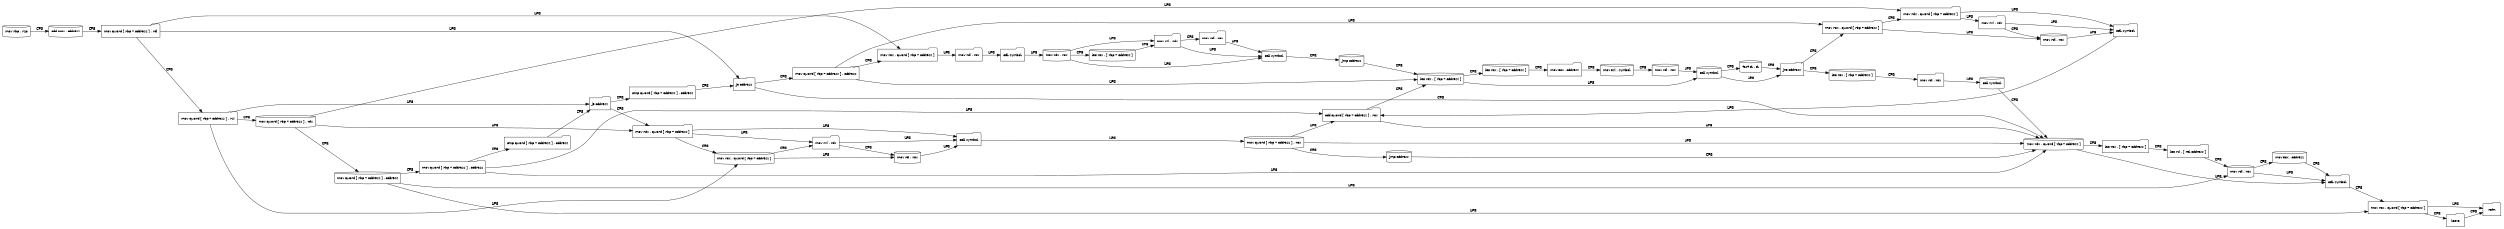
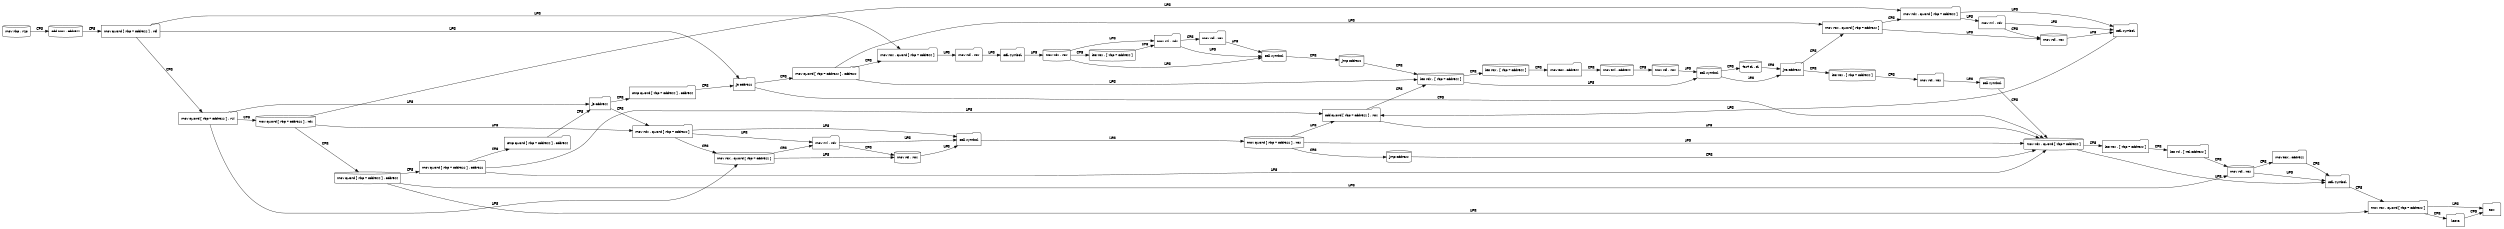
  digraph {
    fontname="Patrick Hand"
    rankdir=LR
    node [fontname="Patrick Hand" shape=folder]
    edge [fontname="Patrick Hand"]
    n1 [label="mov rbp , rsp" shape=cylinder]
    n2 [label="add mov , address" shape=cylinder]
    n3 [label="mov qword [ rbp - address ] , rdi"]
    n4 [label="mov qword [ rbp - address ] , rsi"]
    n5 [label="je address"]
    n6 [label="mov rax , qword [ rbp - address ]"]
    n7 [label="mov qword [ rbp - address ] , rdx" shape=cylinder]
    n8 [label="je address"]
    n9 [label="mov rax , qword [ rbp - address ]" shape=cylinder]
    n10 [label="mov rdx , qword [ rbp - address ]" shape=cylinder]
    n11 [label="mov qword [ rbp - address ] , address"]
    n12 [label="mov rdi , rax"]
    n13 [label="mov qword [ rbp - address ] , address" shape=cylinder]
    n14 [label="mov rdx , qword [ rbp - address ]"]
    n15 [label="mov rdx , qword [ rbp - address ]"]
    n16 [label="cmp qword [ rbp - address ] , address"]
    n17 [label="mov rsi , rdx"]
    n18 [label="mov rdi , rax" shape=cylinder]
    n19 [label="mov qword [ rbp - address ] , address"]
    n20 [label="mov rdi , rax" shape=cylinder]
    n21 [label="mov rax , qword [ rbp - address ]"]
    n22 [label="call symbol"]
    n23 [label="mov rsi , rdx"]
    n24 [label="call symbol"]
    n25 [label="cmp qword [ rbp - address ] , address"]
    n26 [label="add qword [ rbp - address ] , rax"]
    n27 [label="call symbol"]
-   n28 [label="mov eax , address" shape=cylinder]
+   n28 [label="mov eax , address"]
    n29 [label=leave]
-   n30 [label=retn]
+   n30 [label=ecx]
    n31 [label="lea rax , [ rbp - address ]"]
    n32 [label="lea rdx , [ rbp - address ]" shape=cylinder]
    n33 [label="mov qword [ rbp - address ] , rax" shape=cylinder]
    n34 [label="mov rax , qword [ rbp - address ]"]
    n35 [label="lea rsi , [ rel address ]"]
    n36 [label="lea rax , [ rbp - address ]" shape=cylinder]
    n37 [label="call symbol" shape=cylinder]
    n38 [label="mov rdi , rax" shape=cylinder]
    n39 [label="jmp address" shape=cylinder]
    n40 [label="call symbol"]
    n41 [label="mov rdx , rax" shape=cylinder]
    n42 [label="lea rax , [ rbp - address ]" shape=cylinder]
    n43 [label="mov rsi , rdx"]
    n44 [label="call symbol" shape=cylinder]
    n45 [label="mov rdi , rax"]
    n46 [label="jmp address" shape=cylinder]
    n47 [label="mov ecx , address"]
    n48 [label="test al , al" shape=cylinder]
    n49 [label="jne address"]
-   n50 [label="mov esi , symbol" shape=cylinder]
+   n50 [label="mov esi , address" shape=cylinder]
    n51 [label="mov rdi , rax" shape=cylinder]
    n52 [label="lea rax , [ rbp - address ]" shape=cylinder]
    n53 [label="mov rdi , rax"]
    n54 [label="call symbol" shape=cylinder]
    n1 -> n2 [label=CFG]
    n2 -> n3 [label=CFG]
    n3 -> n4 [label=CFG]
    n3 -> n5 [label=DFG]
    n3 -> n6 [label=DFG]
    n4 -> n7 [label=CFG]
    n4 -> n8 [label=DFG]
    n4 -> n9 [label=DFG]
    n5 -> n10 [label=CFG]
    n5 -> n11 [label=CFG]
    n6 -> n12 [label=DFG]
    n7 -> n13 [label=CFG]
    n7 -> n14 [label=DFG]
    n7 -> n15 [label=DFG]
    n8 -> n14 [label=CFG]
    n8 -> n16 [label=CFG]
    n9 -> n17 [label=CFG]
    n9 -> n18 [label=DFG]
    n10 -> n27 [label=DFG]
    n10 -> n31 [label=CFG]
    n11 -> n6 [label=CFG]
    n11 -> n32 [label=DFG]
    n11 -> n34 [label=DFG]
    n12 -> n40 [label=DFG]
    n13 -> n19 [label=CFG]
    n13 -> n20 [label=DFG]
    n13 -> n21 [label=DFG]
    n14 -> n9 [label=CFG]
    n14 -> n17 [label=DFG]
    n14 -> n22 [label=DFG]
    n15 -> n23 [label=DFG]
    n15 -> n24 [label=DFG]
    n16 -> n5 [label=CFG]
    n17 -> n18 [label=CFG]
    n17 -> n22 [label=DFG]
    n18 -> n22 [label=DFG]
    n19 -> n10 [label=DFG]
    n19 -> n25 [label=CFG]
    n19 -> n26 [label=DFG]
    n20 -> n27 [label=DFG]
    n20 -> n28 [label=CFG]
    n21 -> n29 [label=CFG]
    n21 -> n30 [label=DFG]
    n22 -> n33 [label=DFG]
    n23 -> n24 [label=DFG]
    n23 -> n38 [label=CFG]
    n24 -> n26 [label=DFG]
    n25 -> n8 [label=CFG]
    n26 -> n10 [label=DFG]
    n26 -> n32 [label=CFG]
    n27 -> n21 [label=CFG]
    n28 -> n27 [label=CFG]
    n29 -> n30 [label=CFG]
    n31 -> n35 [label=CFG]
    n32 -> n36 [label=CFG]
    n32 -> n37 [label=DFG]
    n33 -> n10 [label=DFG]
    n33 -> n26 [label=DFG]
    n33 -> n39 [label=CFG]
    n34 -> n15 [label=CFG]
    n34 -> n38 [label=DFG]
    n35 -> n20 [label=CFG]
    n36 -> n47 [label=CFG]
    n37 -> n48 [label=CFG]
    n37 -> n49 [label=DFG]
    n38 -> n24 [label=DFG]
    n39 -> n10 [label=CFG]
    n40 -> n41 [label=DFG]
    n41 -> n42 [label=CFG]
    n41 -> n43 [label=DFG]
    n41 -> n44 [label=DFG]
    n42 -> n43 [label=CFG]
    n43 -> n44 [label=DFG]
    n43 -> n45 [label=CFG]
    n44 -> n46 [label=CFG]
    n45 -> n44 [label=DFG]
    n46 -> n32 [label=CFG]
    n47 -> n50 [label=CFG]
    n48 -> n49 [label=CFG]
    n49 -> n34 [label=CFG]
    n49 -> n52 [label=CFG]
    n50 -> n51 [label=CFG]
    n51 -> n37 [label=DFG]
    n52 -> n53 [label=CFG]
    n53 -> n54 [label=DFG]
    n54 -> n10 [label=CFG]
  }
